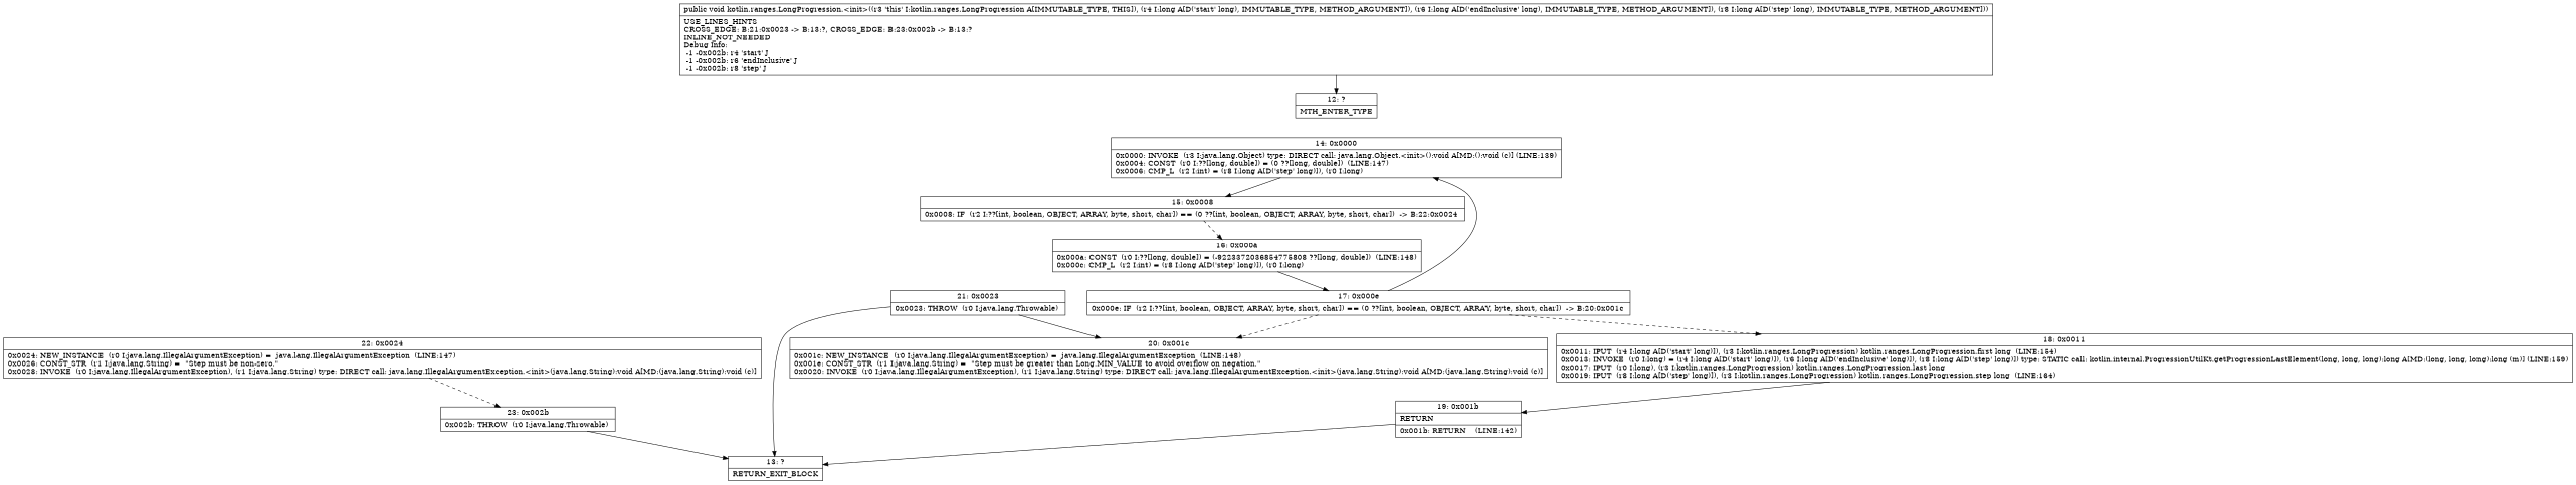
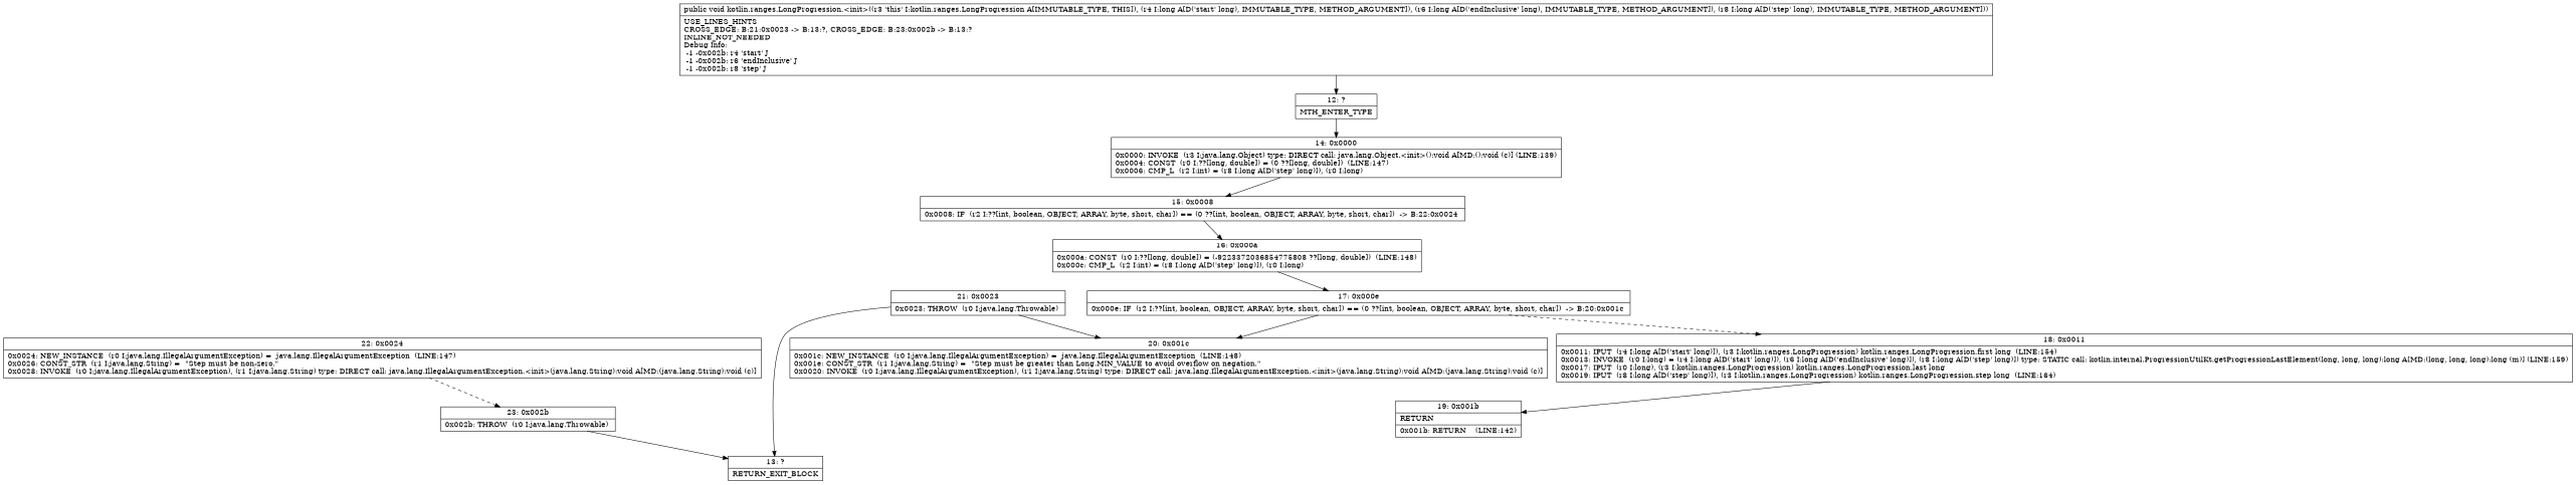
  digraph {
    node [shape=record]
    n1 [label="{12\:\ ?|MTH_ENTER_TYPE\l}"]
    n2 [label="{14\:\ 0x0000|0x0000: INVOKE  (r3 I:java.lang.Object) type: DIRECT call: java.lang.Object.\<init\>():void A[MD:():void (c)] (LINE:139)\l0x0004: CONST  (r0 I:??[long, double]) = (0 ??[long, double])  (LINE:147)\l0x0006: CMP_L  (r2 I:int) = (r8 I:long A[D('step' long)]), (r0 I:long) \l}"]
    n3 [label="{15\:\ 0x0008|0x0008: IF  (r2 I:??[int, boolean, OBJECT, ARRAY, byte, short, char]) == (0 ??[int, boolean, OBJECT, ARRAY, byte, short, char])  \-\> B:22:0x0024 \l}"]
    n4 [label="{16\:\ 0x000a|0x000a: CONST  (r0 I:??[long, double]) = (\-9223372036854775808 ??[long, double])  (LINE:148)\l0x000c: CMP_L  (r2 I:int) = (r8 I:long A[D('step' long)]), (r0 I:long) \l}"]
    n5 [label="{17\:\ 0x000e|0x000e: IF  (r2 I:??[int, boolean, OBJECT, ARRAY, byte, short, char]) == (0 ??[int, boolean, OBJECT, ARRAY, byte, short, char])  \-\> B:20:0x001c \l}"]
    n6 [label="{22\:\ 0x0024|0x0024: NEW_INSTANCE  (r0 I:java.lang.IllegalArgumentException) =  java.lang.IllegalArgumentException  (LINE:147)\l0x0026: CONST_STR  (r1 I:java.lang.String) =  \"Step must be non\-zero.\" \l0x0028: INVOKE  (r0 I:java.lang.IllegalArgumentException), (r1 I:java.lang.String) type: DIRECT call: java.lang.IllegalArgumentException.\<init\>(java.lang.String):void A[MD:(java.lang.String):void (c)]\l}"]
    n7 [label="{23\:\ 0x002b|0x002b: THROW  (r0 I:java.lang.Throwable) \l}"]
    n8 [label="{18\:\ 0x0011|0x0011: IPUT  (r4 I:long A[D('start' long)]), (r3 I:kotlin.ranges.LongProgression) kotlin.ranges.LongProgression.first long  (LINE:154)\l0x0013: INVOKE  (r0 I:long) = (r4 I:long A[D('start' long)]), (r6 I:long A[D('endInclusive' long)]), (r8 I:long A[D('step' long)]) type: STATIC call: kotlin.internal.ProgressionUtilKt.getProgressionLastElement(long, long, long):long A[MD:(long, long, long):long (m)] (LINE:159)\l0x0017: IPUT  (r0 I:long), (r3 I:kotlin.ranges.LongProgression) kotlin.ranges.LongProgression.last long \l0x0019: IPUT  (r8 I:long A[D('step' long)]), (r3 I:kotlin.ranges.LongProgression) kotlin.ranges.LongProgression.step long  (LINE:164)\l}"]
    n9 [label="{20\:\ 0x001c|0x001c: NEW_INSTANCE  (r0 I:java.lang.IllegalArgumentException) =  java.lang.IllegalArgumentException  (LINE:148)\l0x001e: CONST_STR  (r1 I:java.lang.String) =  \"Step must be greater than Long.MIN_VALUE to avoid overflow on negation.\" \l0x0020: INVOKE  (r0 I:java.lang.IllegalArgumentException), (r1 I:java.lang.String) type: DIRECT call: java.lang.IllegalArgumentException.\<init\>(java.lang.String):void A[MD:(java.lang.String):void (c)]\l}"]
    n10 [label="{19\:\ 0x001b|RETURN\l|0x001b: RETURN    (LINE:142)\l}"]
    n11 [label="{13\:\ ?|RETURN_EXIT_BLOCK\l}"]
    n12 [label="{21\:\ 0x0023|0x0023: THROW  (r0 I:java.lang.Throwable) \l}"]
    n13 [label="{public void kotlin.ranges.LongProgression.\<init\>((r3 'this' I:kotlin.ranges.LongProgression A[IMMUTABLE_TYPE, THIS]), (r4 I:long A[D('start' long), IMMUTABLE_TYPE, METHOD_ARGUMENT]), (r6 I:long A[D('endInclusive' long), IMMUTABLE_TYPE, METHOD_ARGUMENT]), (r8 I:long A[D('step' long), IMMUTABLE_TYPE, METHOD_ARGUMENT]))  | USE_LINES_HINTS\lCROSS_EDGE: B:21:0x0023 \-\> B:13:?, CROSS_EDGE: B:23:0x002b \-\> B:13:?\lINLINE_NOT_NEEDED\lDebug Info:\l  \-1 \-0x002b: r4 'start' J\l  \-1 \-0x002b: r6 'endInclusive' J\l  \-1 \-0x002b: r8 'step' J\l}"]
-   n5 -> n2
+   n1 -> n2
    n2 -> n3
-   n3 -> n4 [style=dashed]
+   n3 -> n4 [style=solid]
    n4 -> n5
    n5 -> n8 [style=dashed]
-   n5 -> n9 [style=dashed]
+   n5 -> n9
    n6 -> n7 [style=dashed]
    n7 -> n11
    n8 -> n10
-   n10 -> n11
    n12 -> n9
    n12 -> n11
    n13 -> n1
  }
